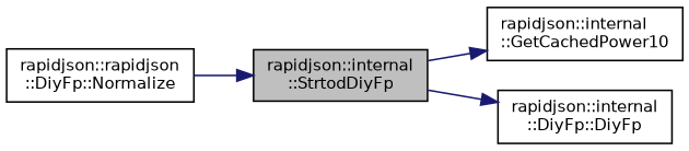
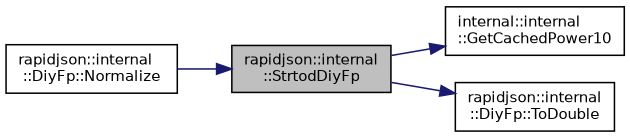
  digraph {
    rankdir=LR
    node [color=black fillcolor=white fontname=Helvetica fontsize=10 shape=record style=filled]
    edge [color=midnightblue fontname=Helvetica fontsize=10 labelfontname=Helvetica labelfontsize=10 style=solid]
    n1 [fillcolor=grey75 fontcolor=black height=0.2 label="rapidjson::internal\l::StrtodDiyFp" width=0.4]
-   n2 [height=0.2 label="rapidjson::internal\l::GetCachedPower10" width=0.4]
-   n3 [height=0.2 label="rapidjson::internal\l::DiyFp::DiyFp" width=0.4]
-   n4 [height=0.2 label="rapidjson::rapidjson\l::DiyFp::Normalize" width=0.4]
+   n2 [height=0.2 label="internal::internal\l::GetCachedPower10" width=0.4]
+   n3 [height=0.2 label="rapidjson::internal\l::DiyFp::ToDouble" width=0.4]
+   n4 [height=0.2 label="rapidjson::internal\l::DiyFp::Normalize" width=0.4]
    n1 -> n2
    n1 -> n3
    n4 -> n1
  }
